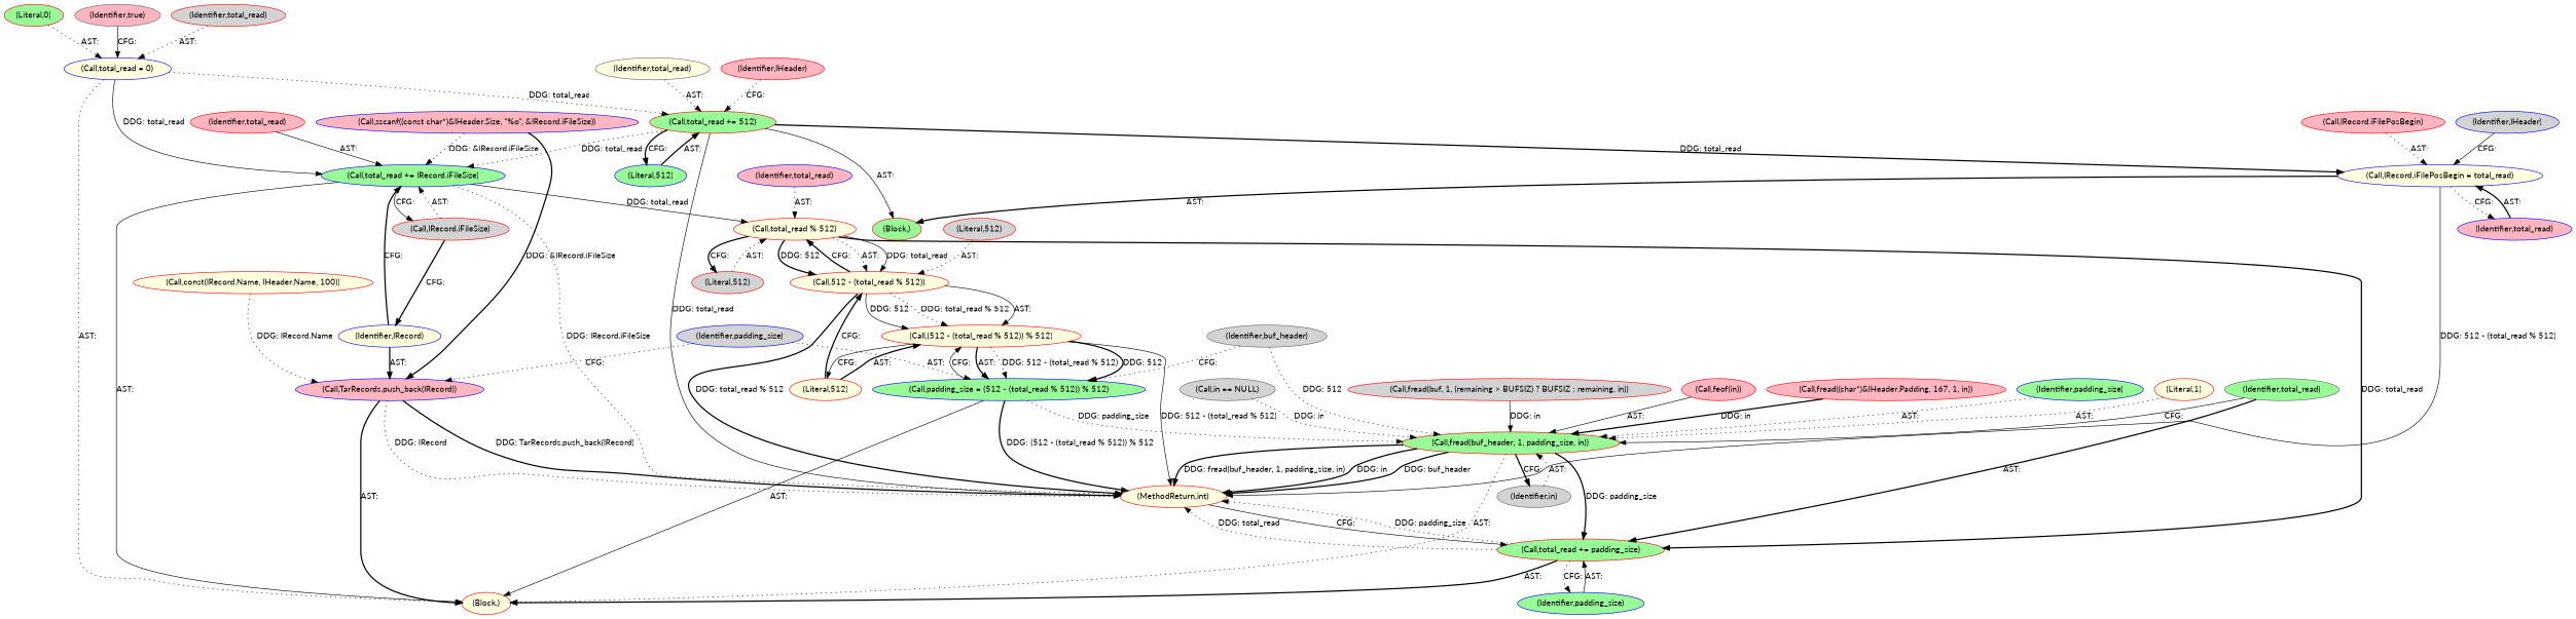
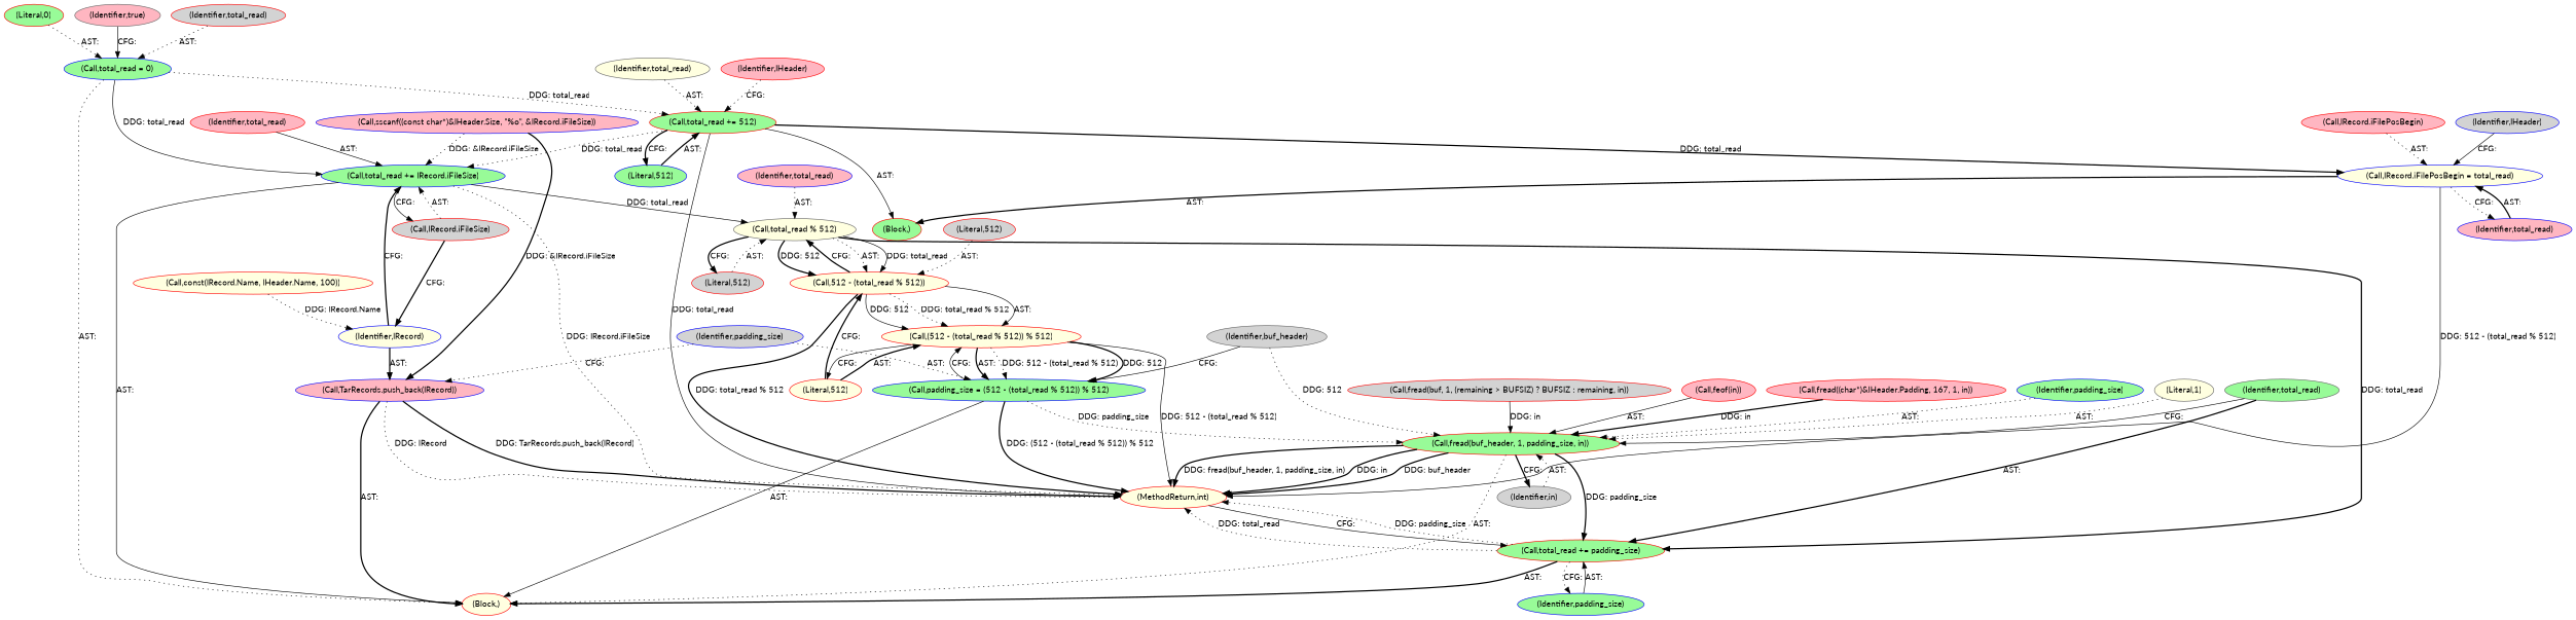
  digraph {
    fontname=Lato
    node [color=red fillcolor=lightyellow fontname=Lato style=filled]
    edge [fontname=Lato style=dotted]
-   n1 [color=blue label="(Call,total_read = 0)"]
+   n1 [color=blue fillcolor=palegreen label="(Call,total_read = 0)"]
    n2 [fillcolor=palegreen label="(Call,total_read += 512)"]
    n3 [color=blue fillcolor=palegreen label="(Call,total_read += lRecord.iFileSize)"]
    n4 [label="(Block,)"]
    n5 [color=blue label="(Call,lRecord.iFilePosBegin = total_read)"]
    n6 [color=blue fillcolor=palegreen label="(Literal,512)"]
    n7 [label="(MethodReturn,int)"]
    n8 [fillcolor=palegreen label="(Block,)"]
-   n9 [label="(Call,total_read % 512)"]
+   n9 [color=gray40 label="(Call,total_read % 512)"]
    n10 [fillcolor=lightgrey label="(Call,lRecord.iFileSize)"]
    n11 [fillcolor=palegreen label="(Literal,0)"]
    n12 [color=blue fillcolor=lightpink label="(Identifier,total_read)"]
    n13 [fillcolor=palegreen label="(Call,total_read += padding_size)"]
    n14 [color=blue fillcolor=lightpink label="(Call,TarRecords.push_back(lRecord))"]
    n15 [color=blue label="(Identifier,lRecord)"]
    n16 [label="(Call,512 - (total_read % 512))"]
    n17 [fillcolor=lightgrey label="(Literal,512)"]
    n18 [label="(Call,(512 - (total_read % 512)) % 512)"]
    n19 [color=blue fillcolor=palegreen label="(Identifier,padding_size)"]
    n20 [color=blue fillcolor=palegreen label="(Call,padding_size = (512 - (total_read % 512)) % 512)"]
    n21 [label="(Literal,512)"]
    n22 [fillcolor=palegreen label="(Call,fread(buf_header, 1, padding_size, in))"]
    n23 [color=gray40 fillcolor=lightgrey label="(Identifier,in)"]
    n24 [fillcolor=lightpink label="(Call,fread((char*)&lHeader.Padding, 167, 1, in))"]
    n25 [label="(Call,const(lRecord.Name, lHeader.Name, 100))"]
    n26 [fillcolor=lightgrey label="(Literal,512)"]
    n27 [color=blue fillcolor=palegreen label="(Identifier,padding_size)"]
    n28 [color=blue fillcolor=lightpink label="(Call,sscanf((const char*)&lHeader.Size, \"%o\", &lRecord.iFileSize))"]
    n29 [color=gray40 fillcolor=lightpink label="(Identifier,true)"]
-   n30 [label="(Literal,1)"]
-   n31 [color=gray40 fillcolor=lightgrey label="(Call,in == NULL)"]
+   n30 [color=gray40 label="(Literal,1)"]
    n32 [fillcolor=lightpink label="(Identifier,total_read)"]
    n33 [color=gray40 fillcolor=lightgrey label="(Identifier,buf_header)"]
    n34 [fillcolor=lightgrey label="(Call,fread(buf, 1, (remaining > BUFSIZ) ? BUFSIZ : remaining, in))"]
    n35 [fillcolor=lightpink label="(Call,lRecord.iFilePosBegin)"]
    n36 [color=blue fillcolor=lightgrey label="(Identifier,lHeader)"]
    n37 [color=gray40 fillcolor=palegreen label="(Identifier,total_read)"]
    n38 [fillcolor=lightpink label="(Identifier,lHeader)"]
    n39 [color=blue fillcolor=lightpink label="(Identifier,total_read)"]
    n40 [color=blue fillcolor=lightgrey label="(Identifier,padding_size)"]
    n41 [color=gray40 label="(Identifier,total_read)"]
    n42 [fillcolor=lightpink label="(Call,feof(in))"]
    n43 [fillcolor=lightgrey label="(Identifier,total_read)"]
    n1 -> n2 [label="DDG: total_read"]
    n1 -> n3 [label="DDG: total_read" style=solid]
    n1 -> n4 [label="AST: "]
    n2 -> n3 [label="DDG: total_read"]
    n2 -> n5 [label="DDG: total_read" style=bold]
    n2 -> n6 [label="CFG: " style=bold]
    n2 -> n7 [label="DDG: total_read" style=solid]
    n2 -> n8 [label="AST: " style=solid]
    n3 -> n4 [label="AST: " style=solid]
    n3 -> n7 [label="DDG: lRecord.iFileSize"]
    n3 -> n9 [label="DDG: total_read" style=solid]
    n3 -> n10 [label="CFG: " style=solid]
    n5 -> n7 [label="DDG: 512 - (total_read % 512)" style=solid]
    n5 -> n8 [label="AST: " style=bold]
    n5 -> n12 [label="CFG: "]
    n6 -> n2 [label="AST: " style=bold]
    n7 -> n13 [label="CFG: " style=solid]
    n9 -> n13 [label="DDG: total_read" style=bold]
    n9 -> n16 [label="AST: "]
    n9 -> n16 [label="DDG: total_read" style=solid]
    n9 -> n16 [label="DDG: 512" style=bold]
    n9 -> n17 [label="CFG: " style=bold]
    n10 -> n3 [label="AST: "]
    n10 -> n15 [label="CFG: " style=bold]
    n11 -> n1 [label="AST: "]
    n12 -> n5 [label="AST: " style=bold]
    n13 -> n4 [label="AST: " style=bold]
    n13 -> n7 [label="DDG: padding_size"]
    n13 -> n7 [label="DDG: total_read"]
    n13 -> n19 [label="CFG: "]
    n14 -> n4 [label="AST: " style=bold]
    n14 -> n7 [label="DDG: TarRecords.push_back(lRecord)" style=bold]
    n14 -> n7 [label="DDG: lRecord"]
    n15 -> n3 [label="CFG: " style=bold]
    n15 -> n14 [label="AST: " style=bold]
    n16 -> n7 [label="DDG: total_read % 512" style=bold]
    n16 -> n9 [label="CFG: " style=bold]
    n16 -> n18 [label="AST: " style=solid]
    n16 -> n18 [label="DDG: 512" style=solid]
    n16 -> n18 [label="DDG: total_read % 512"]
    n17 -> n9 [label="AST: "]
    n18 -> n7 [label="DDG: 512 - (total_read % 512)" style=solid]
    n18 -> n20 [label="AST: " style=bold]
    n18 -> n20 [label="DDG: 512 - (total_read % 512)"]
    n18 -> n20 [label="DDG: 512" style=bold]
    n18 -> n21 [label="CFG: " style=solid]
    n19 -> n13 [label="AST: " style=solid]
    n20 -> n4 [label="AST: " style=solid]
    n20 -> n7 [label="DDG: (512 - (total_read % 512)) % 512" style=bold]
    n20 -> n18 [label="CFG: " style=solid]
    n20 -> n22 [label="DDG: padding_size"]
    n21 -> n16 [label="CFG: " style=bold]
    n21 -> n18 [label="AST: " style=bold]
    n22 -> n4 [label="AST: "]
    n22 -> n7 [label="DDG: buf_header" style=bold]
    n22 -> n7 [label="DDG: fread(buf_header, 1, padding_size, in)" style=bold]
    n22 -> n7 [label="DDG: in" style=bold]
    n22 -> n13 [label="DDG: padding_size" style=bold]
    n22 -> n23 [label="CFG: " style=bold]
    n23 -> n22 [label="AST: "]
    n24 -> n22 [label="DDG: in" style=bold]
-   n25 -> n14 [label="DDG: lRecord.Name"]
+   n25 -> n15 [label="DDG: lRecord.Name"]
    n26 -> n16 [label="AST: "]
    n27 -> n22 [label="AST: "]
    n28 -> n3 [label="DDG: &lRecord.iFileSize"]
    n28 -> n14 [label="DDG: &lRecord.iFileSize" style=bold]
    n29 -> n1 [label="CFG: " style=solid]
    n30 -> n22 [label="AST: "]
-   n31 -> n22 [label="DDG: in"]
    n32 -> n3 [label="AST: " style=solid]
-   n33 -> n20 [label="CFG: "]
+   n33 -> n20 [label="CFG: " style=solid]
    n33 -> n22 [label="DDG: 512"]
    n34 -> n22 [label="DDG: in" style=solid]
    n35 -> n5 [label="AST: "]
    n36 -> n5 [label="CFG: " style=solid]
    n37 -> n13 [label="AST: " style=bold]
    n37 -> n22 [label="CFG: " style=solid]
    n38 -> n2 [label="CFG: "]
    n39 -> n9 [label="AST: "]
    n40 -> n14 [label="CFG: "]
    n40 -> n20 [label="AST: "]
    n41 -> n2 [label="AST: "]
    n42 -> n22 [label="AST: " style=solid]
    n43 -> n1 [label="AST: "]
  }
